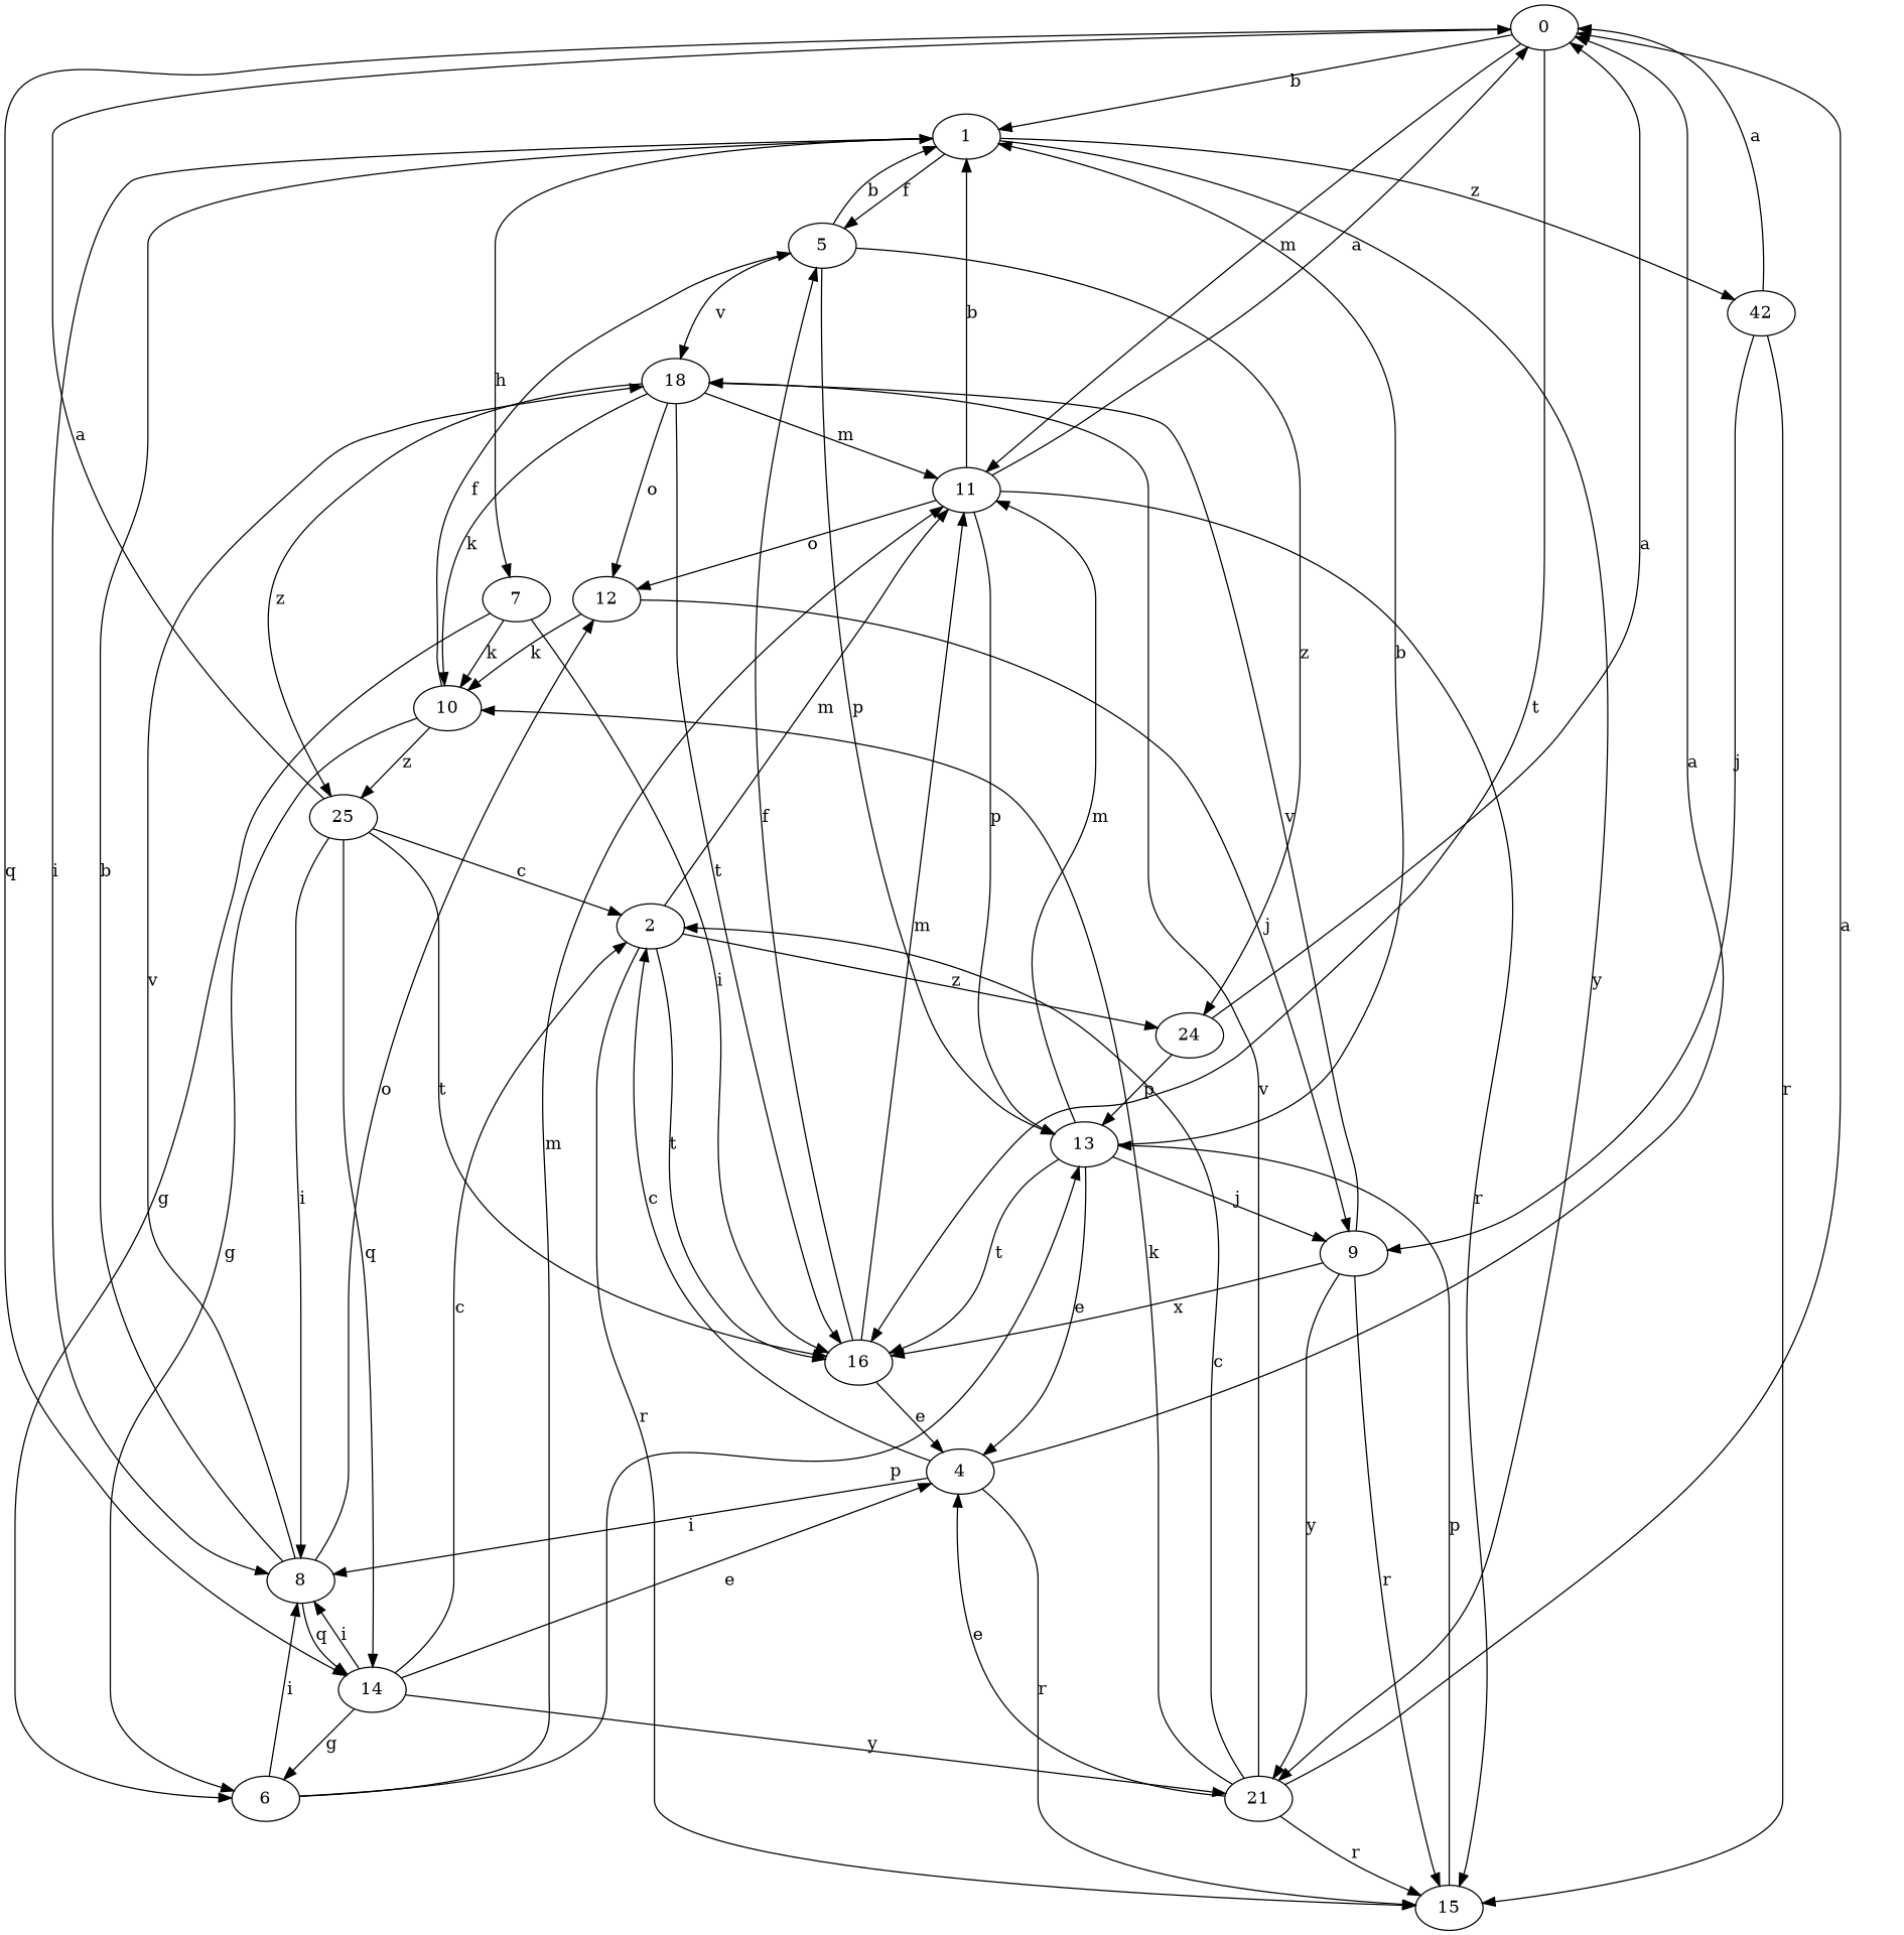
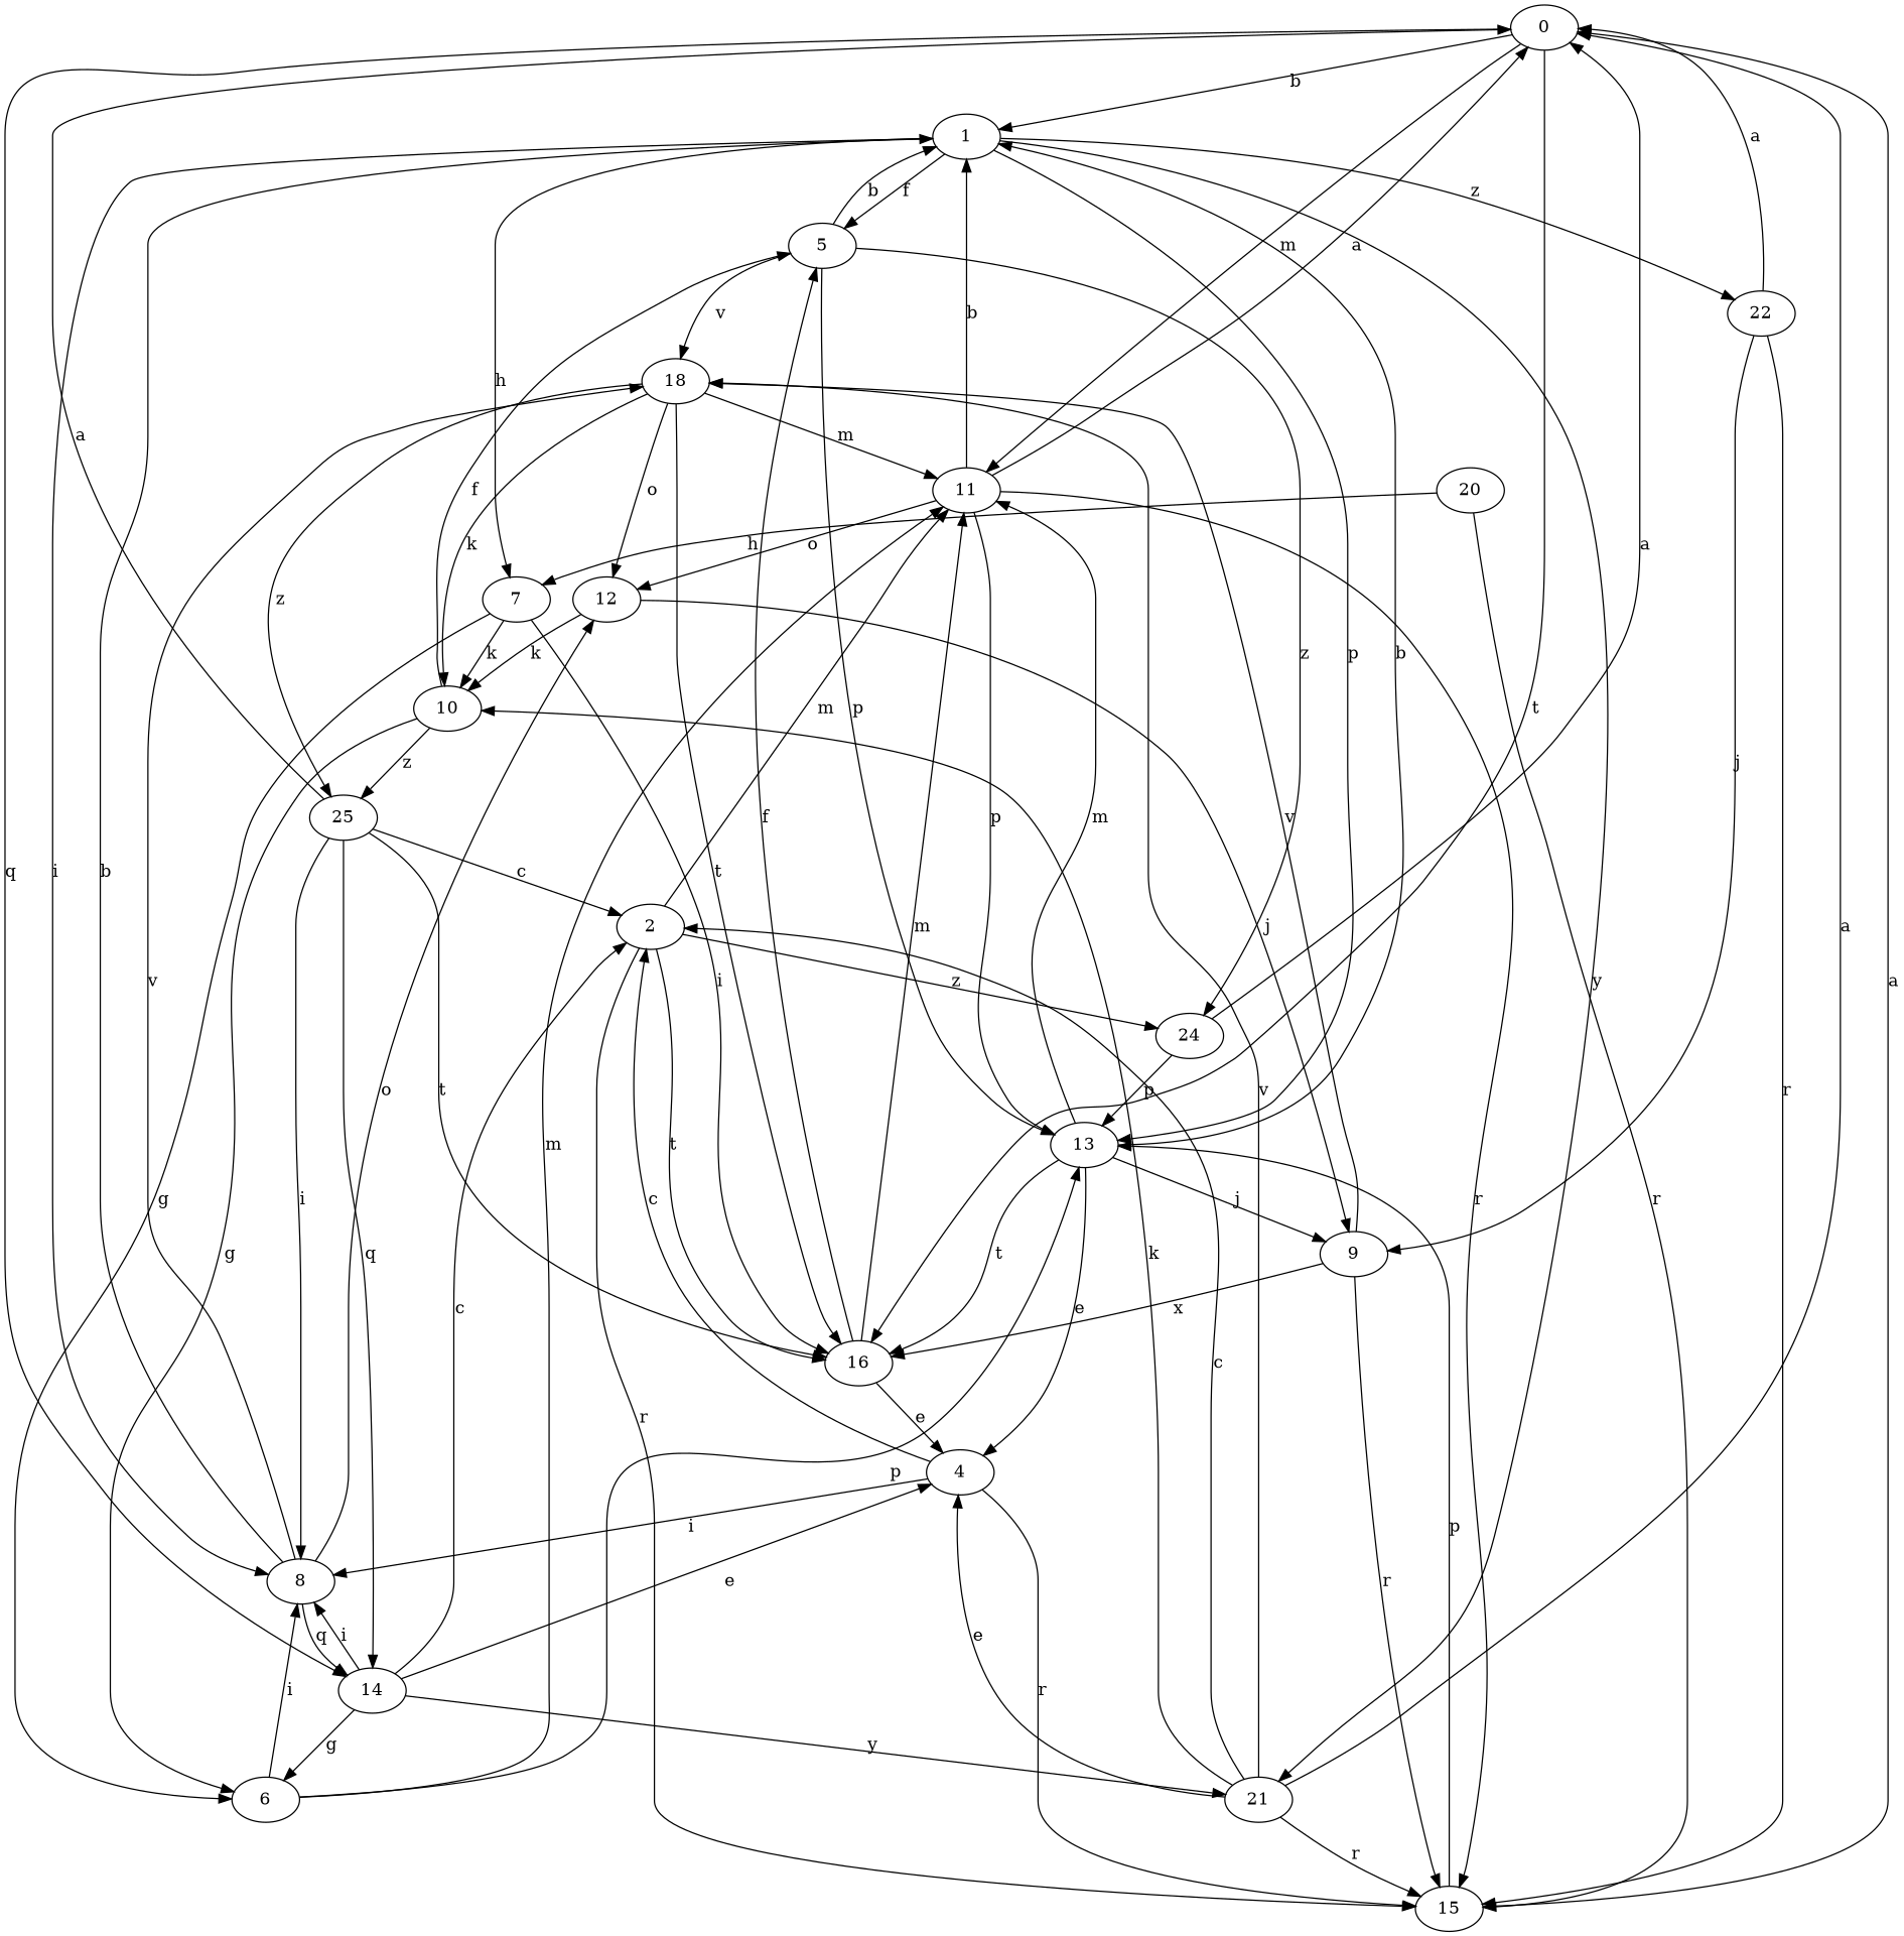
  strict digraph {
    0
    1
    11
    14
    16
    5
    7
    8
    13
    21
-   22 [label=42]
+   22
    15
    12
    2
    4
    6
    24
    18
    10
    9
+   20
    25
    0 -> 1 [label=b]
    0 -> 11 [label=m]
    0 -> 14 [label=q]
    0 -> 16 [label=t]
    1 -> 5 [label=f]
    1 -> 7 [label=h]
    1 -> 8 [label=i]
+   1 -> 13 [label=p]
    1 -> 21 [label=y]
    1 -> 22 [label=z]
    11 -> 0 [label=a]
    11 -> 1 [label=b]
    11 -> 13 [label=p]
    11 -> 15 [label=r]
    11 -> 12 [label=o]
    14 -> 8 [label=i]
    14 -> 21 [label=y]
    14 -> 2 [label=c]
    14 -> 4 [label=e]
    14 -> 6 [label=g]
    16 -> 11 [label=m]
    16 -> 5 [label=f]
    16 -> 4 [label=e]
    5 -> 1 [label=b]
    5 -> 13 [label=p]
    5 -> 24 [label=z]
    5 -> 18 [label=v]
    7 -> 16 [label=i]
    7 -> 6 [label=g]
    7 -> 10 [label=k]
    8 -> 1 [label=b]
    8 -> 14 [label=q]
    8 -> 12 [label=o]
    8 -> 18 [label=v]
    13 -> 1 [label=b]
    13 -> 11 [label=m]
    13 -> 16 [label=t]
    13 -> 4 [label=e]
    13 -> 9 [label=j]
    21 -> 0 [label=a]
    21 -> 15 [label=r]
    21 -> 2 [label=c]
    21 -> 4 [label=e]
    21 -> 18 [label=v]
    21 -> 10 [label=k]
    22 -> 0 [label=a]
    22 -> 15 [label=r]
    22 -> 9 [label=j]
-   4 -> 0 [label=a]
+   15 -> 0 [label=a]
    15 -> 13 [label=p]
    12 -> 10 [label=k]
    12 -> 9 [label=j]
    2 -> 11 [label=m]
    2 -> 16 [label=t]
    2 -> 15 [label=r]
    2 -> 24 [label=z]
    4 -> 8 [label=i]
    4 -> 15 [label=r]
    4 -> 2 [label=c]
    6 -> 11 [label=m]
    6 -> 8 [label=i]
    6 -> 13 [label=p]
    24 -> 0 [label=a]
    24 -> 13 [label=p]
    18 -> 11 [label=m]
    18 -> 16 [label=t]
    18 -> 12 [label=o]
    18 -> 10 [label=k]
    18 -> 25 [label=z]
    10 -> 5 [label=f]
    10 -> 6 [label=g]
    10 -> 25 [label=z]
    9 -> 16 [label=x]
-   9 -> 21 [label=y]
    9 -> 15 [label=r]
    9 -> 18 [label=v]
+   20 -> 7 [label=h]
+   20 -> 15 [label=r]
    25 -> 0 [label=a]
    25 -> 14 [label=q]
    25 -> 16 [label=t]
    25 -> 8 [label=i]
    25 -> 2 [label=c]
  }
